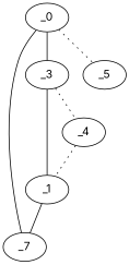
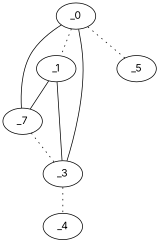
  graph {
    fontname=Inter
    node [fontname=Inter]
    edge [fontname=Inter style=dotted valence=1]
    _0 [x=62 y=24]
    _1 [x=75 y=104]
    n3 [label=_7 x=81 y=102]
    _3 [x=104 y=89]
    _5 [x=115 y=74]
    _4 [x=110 y=84]
-   _4 -- _1
+   _0 -- _1
    _0 -- n3 [style=solid]
    _0 -- _3 [style=solid valence=2]
    _0 -- _5
    _1 -- n3 [style=solid]
+   n3 -- _3
    _3 -- _1 [style=solid]
    _3 -- _4
  }
